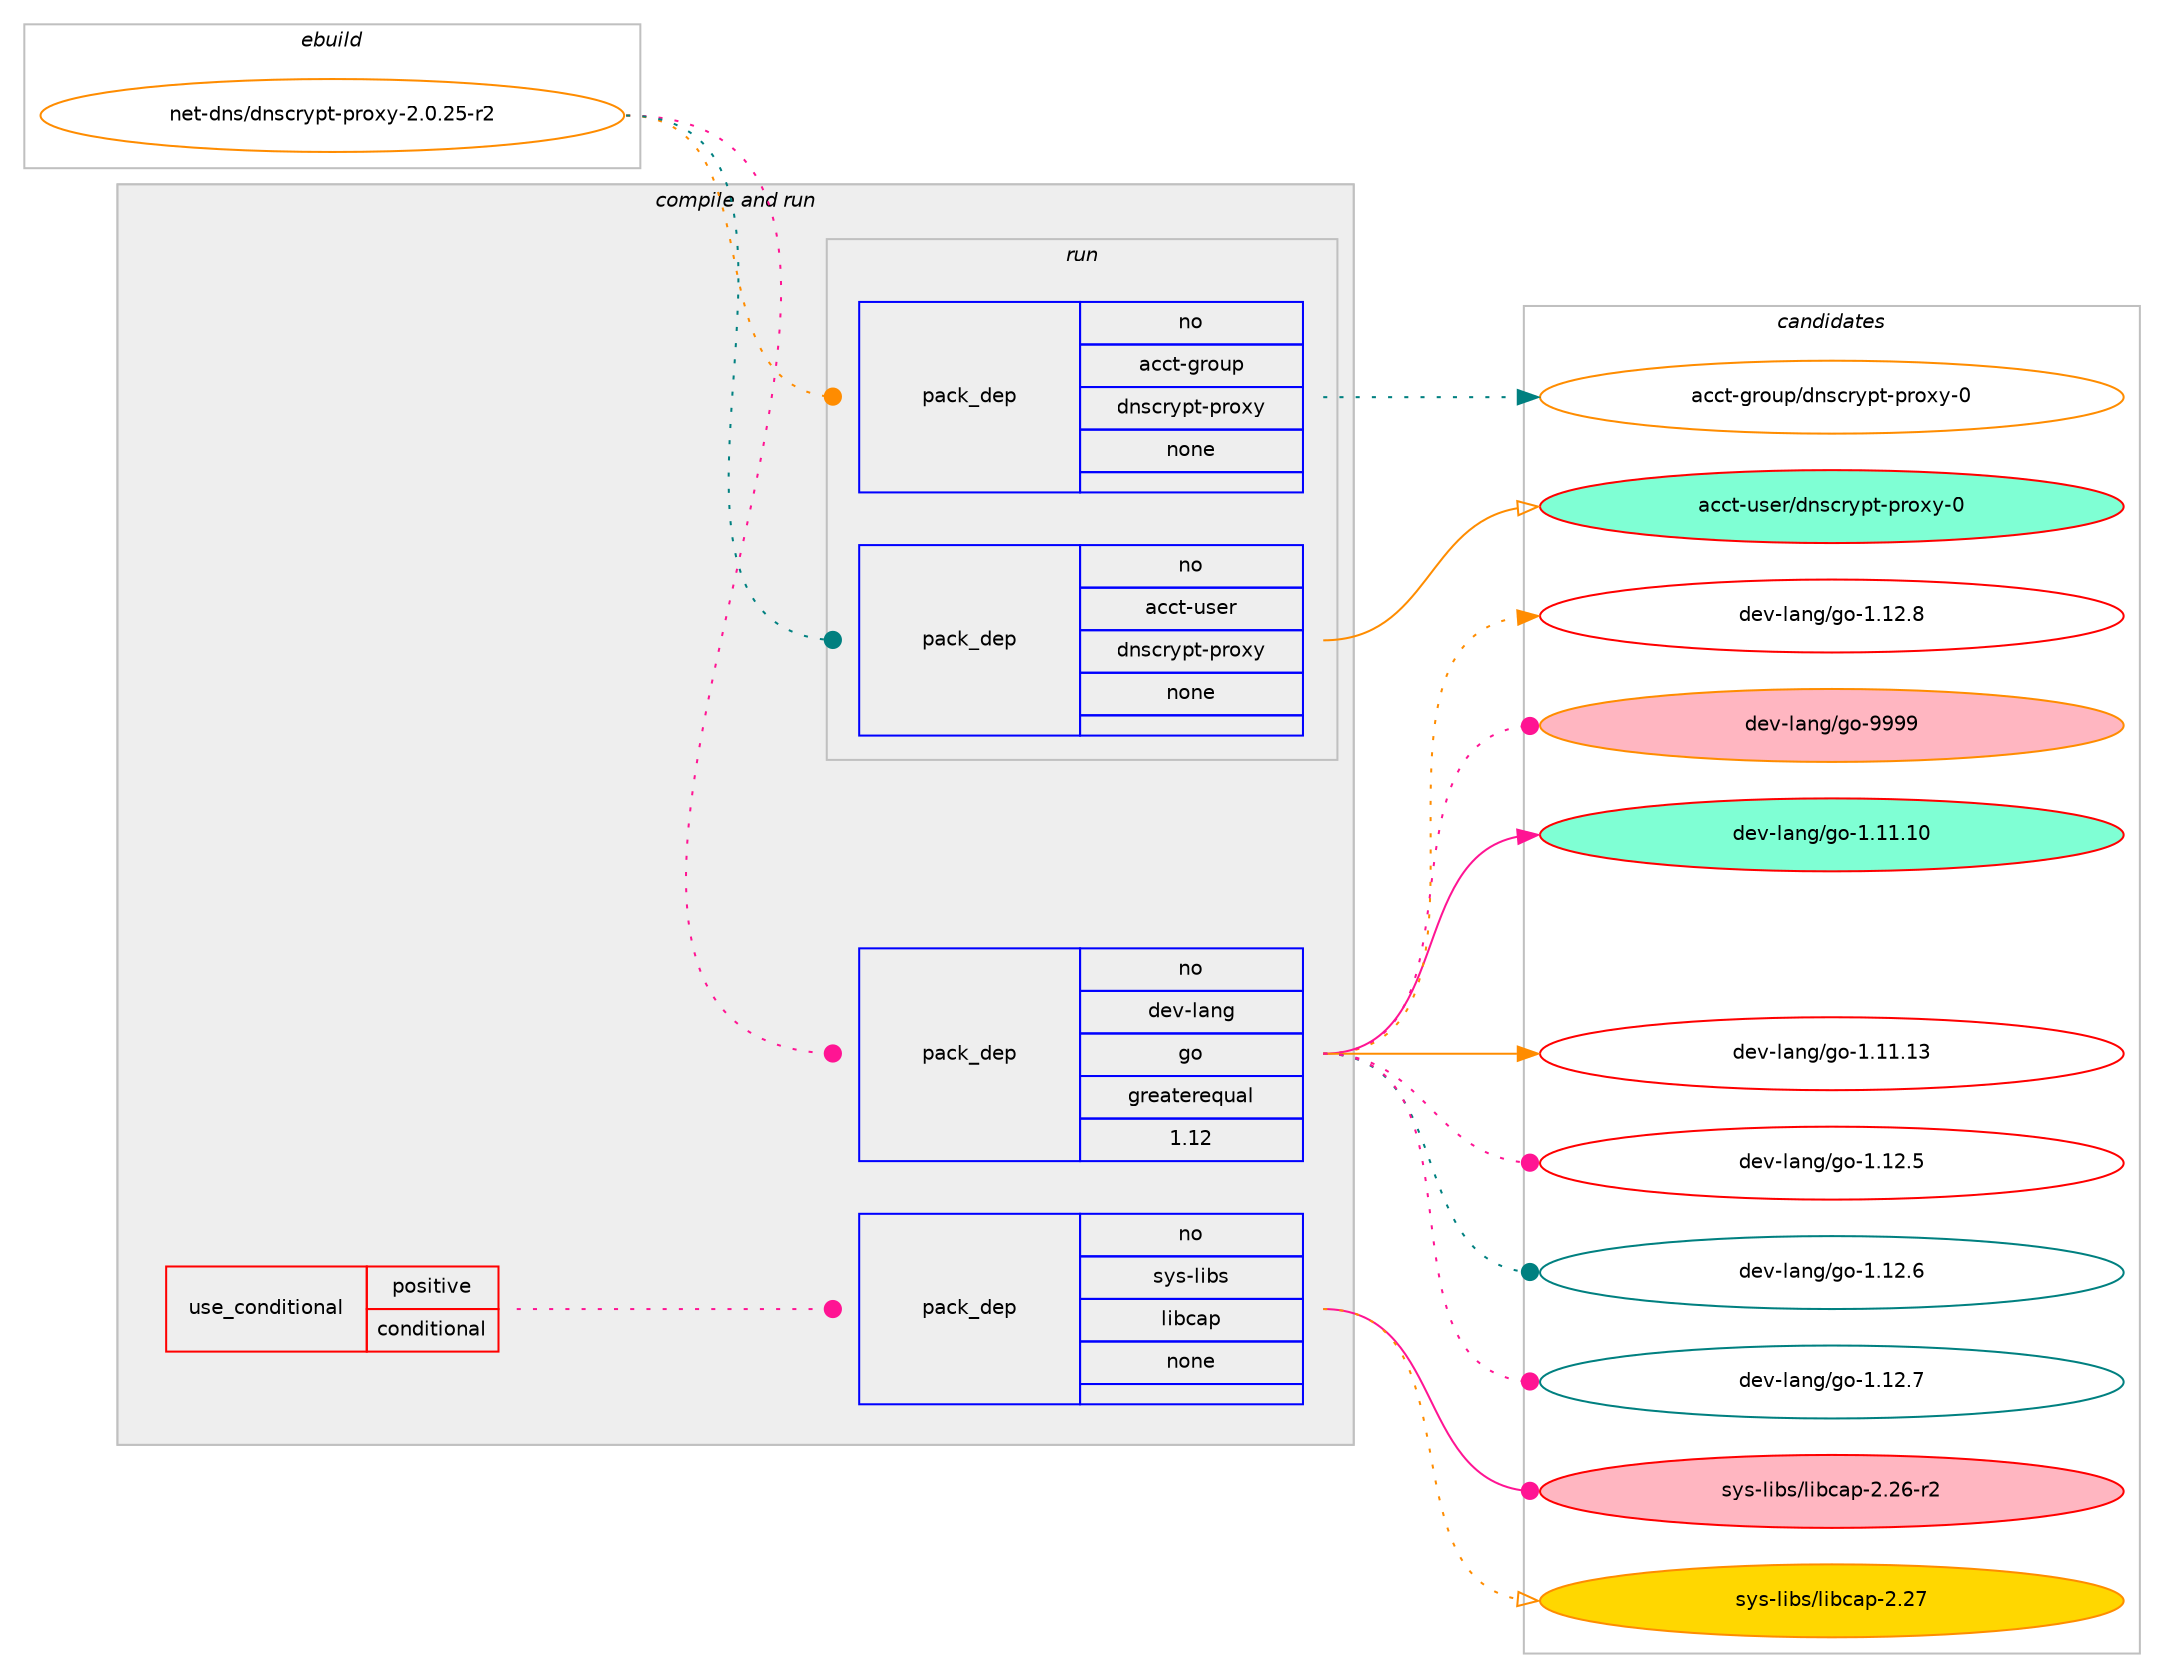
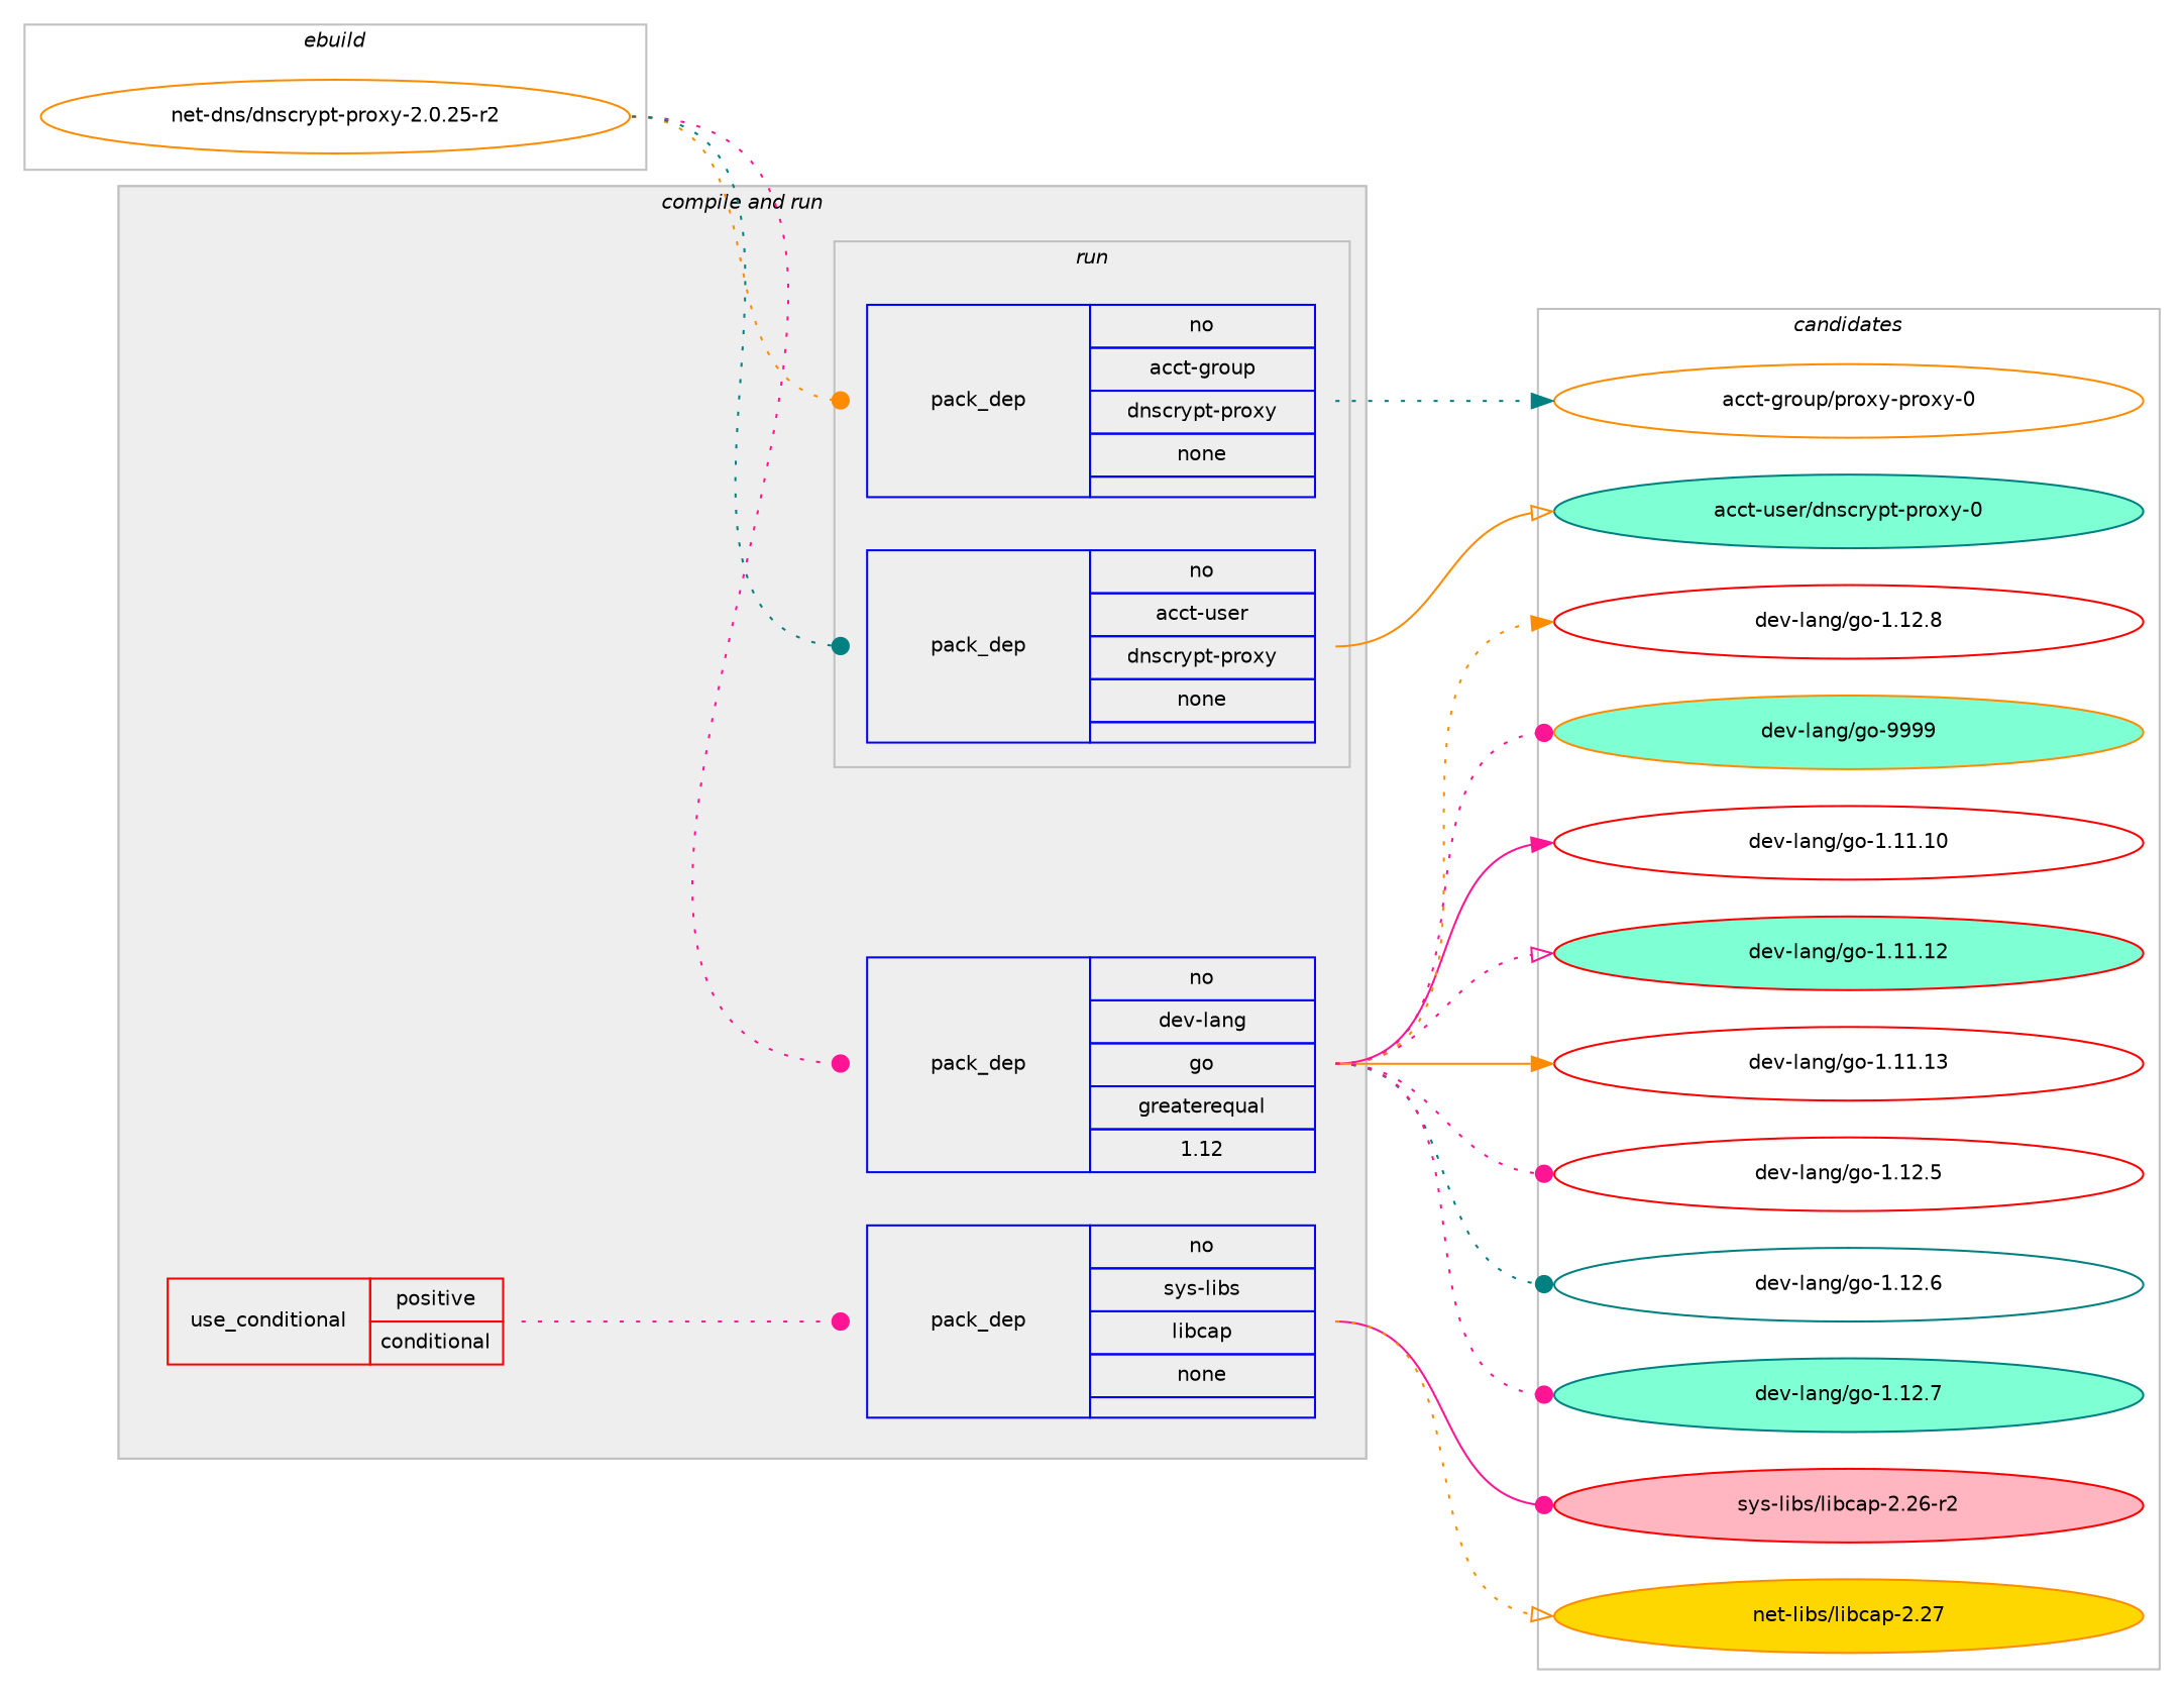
  digraph {
    compound=true
    concentrate=true
    fontname=Helvetica
    fontsize=10
    newrank=true
    rankdir=LR
    ranksep=1.5
    node [color=red fillcolor=white fontname=Helvetica fontsize=10 style=filled]
    edge [arrowhead=dot color=deeppink headport=w style=dotted tailport=e weight=100]
    n1 [color=darkorange label="net-dns/dnscrypt-proxy-2.0.25-r2" width=4]
    n2 [color=blue label=<<TABLE BORDER="0" CELLBORDER="1" CELLSPACING="0" CELLPADDING="4" WIDTH="220"><TR><TD ROWSPAN="6" CELLPADDING="30">pack_dep</TD></TR><TR><TD WIDTH="110">no</TD></TR><TR><TD>sys-libs</TD></TR><TR><TD>libcap</TD></TR><TR><TD>none</TD></TR><TR><TD></TD></TR></TABLE>> shape=none fillcolor="" style=""]
    n3 [label=<<TABLE BORDER="0" CELLBORDER="1" CELLSPACING="0" CELLPADDING="4"><TR><TD ROWSPAN="3" CELLPADDING="10">use_conditional</TD></TR><TR><TD>positive</TD></TR><TR><TD>conditional</TD></TR></TABLE>> shape=none fillcolor="" style=""]
    n4 [color=blue label=<<TABLE BORDER="0" CELLBORDER="1" CELLSPACING="0" CELLPADDING="4" WIDTH="220"><TR><TD ROWSPAN="6" CELLPADDING="30">pack_dep</TD></TR><TR><TD WIDTH="110">no</TD></TR><TR><TD>dev-lang</TD></TR><TR><TD>go</TD></TR><TR><TD>greaterequal</TD></TR><TR><TD>1.12</TD></TR></TABLE>> shape=none fillcolor="" style=""]
    n5 [color=blue label=<<TABLE BORDER="0" CELLBORDER="1" CELLSPACING="0" CELLPADDING="4" WIDTH="220"><TR><TD ROWSPAN="6" CELLPADDING="30">pack_dep</TD></TR><TR><TD WIDTH="110">no</TD></TR><TR><TD>acct-group</TD></TR><TR><TD>dnscrypt-proxy</TD></TR><TR><TD>none</TD></TR><TR><TD></TD></TR></TABLE>> shape=none fillcolor="" style=""]
    n6 [color=blue label=<<TABLE BORDER="0" CELLBORDER="1" CELLSPACING="0" CELLPADDING="4" WIDTH="220"><TR><TD ROWSPAN="6" CELLPADDING="30">pack_dep</TD></TR><TR><TD WIDTH="110">no</TD></TR><TR><TD>acct-user</TD></TR><TR><TD>dnscrypt-proxy</TD></TR><TR><TD>none</TD></TR><TR><TD></TD></TR></TABLE>> shape=none fillcolor="" style=""]
    n7 [fillcolor=lightpink label="sys-libs/libcap-2.26-r2" width=4]
-   n8 [color=darkorange fillcolor=gold label="sys-libs/libcap-2.27" width=4]
-   n9 [fillcolor=aquamarine label="dev-lang/go-1.11.10" width=4]
+   n8 [color=darkorange fillcolor=gold label="net-libs/libcap-2.27" width=4]
+   n9 [label="dev-lang/go-1.11.10" width=4]
+   n10 [fillcolor=aquamarine label="dev-lang/go-1.11.12" width=4]
    n11 [label="dev-lang/go-1.11.13" width=4]
    n12 [label="dev-lang/go-1.12.5" width=4]
    n13 [color=teal label="dev-lang/go-1.12.6" width=4]
-   n14 [color=teal label="dev-lang/go-1.12.7" width=4]
+   n14 [color=teal fillcolor=aquamarine label="dev-lang/go-1.12.7" width=4]
    n15 [label="dev-lang/go-1.12.8" width=4]
-   n16 [color=darkorange fillcolor=lightpink label="dev-lang/go-9999" width=4]
-   n17 [color=darkorange label="acct-group/dnscrypt-proxy-0" width=4]
-   n18 [fillcolor=aquamarine label="acct-user/dnscrypt-proxy-0" width=4]
+   n16 [color=darkorange fillcolor=aquamarine label="dev-lang/go-9999" width=4]
+   n17 [color=darkorange label="acct-group/proxy-proxy-0" width=4]
+   n18 [color=teal fillcolor=aquamarine label="acct-user/dnscrypt-proxy-0" width=4]
    subgraph cluster_1 {
      color=gray
      label=<<i>ebuild</i>>
      rank=same
      n1
    }
    subgraph cluster_2 {
      color=gray
      label=<<i>dependencies</i>>
      subgraph cluster_3 {
        color=gray
        fillcolor="#eeeeee"
        label=<<i>compile</i>>
        style=filled
        subgraph sub_4 {
          color=gray
          fillcolor="#eeeeee"
          label=<<i>compile</i>>
          style=filled
          n4
        }
        subgraph sub_5 {
          color=gray
          fillcolor="#eeeeee"
          label=<<i>compile</i>>
          style=filled
          n3
          subgraph sub_6 {
            color=gray
            fillcolor="#eeeeee"
            label=<<i>compile</i>>
            style=filled
            n2
          }
        }
      }
      subgraph cluster_7 {
        color=gray
        fillcolor="#eeeeee"
        label=<<i>compile and run</i>>
        style=filled
      }
      subgraph cluster_8 {
        color=gray
        fillcolor="#eeeeee"
        label=<<i>run</i>>
        style=filled
        subgraph sub_9 {
          color=gray
          fillcolor="#eeeeee"
          label=<<i>run</i>>
          style=filled
          n5
        }
        subgraph sub_10 {
          color=gray
          fillcolor="#eeeeee"
          label=<<i>run</i>>
          style=filled
          n6
        }
      }
    }
    subgraph cluster_11 {
      color=gray
      label=<<i>candidates</i>>
      rank=same
      subgraph sub_12 {
        color=black
        label=<<i>candidates</i>>
        nodesep=1
        rank=same
        n7
        n8
      }
      subgraph sub_13 {
        color=black
        label=<<i>candidates</i>>
        nodesep=1
        rank=same
        n9
+       n10
        n11
        n12
        n13
        n14
        n15
        n16
      }
      subgraph sub_14 {
        color=black
        label=<<i>candidates</i>>
        nodesep=1
        rank=same
        n17
      }
      subgraph sub_15 {
        color=black
        label=<<i>candidates</i>>
        nodesep=1
        rank=same
        n18
      }
    }
    n1 -> n4 [weight=20]
    n1 -> n5 [color=darkorange weight=20]
    n1 -> n6 [color=teal weight=20]
    n2 -> n7 [style=solid]
    n2 -> n8 [arrowhead=onormal color=darkorange]
    n3 -> n2 [weight=20]
    n4 -> n9 [arrowhead=normal style=solid]
+   n4 -> n10 [arrowhead=onormal]
    n4 -> n11 [arrowhead=normal color=darkorange style=solid]
    n4 -> n12
    n4 -> n13 [color=teal]
    n4 -> n14
    n4 -> n15 [arrowhead=normal color=darkorange]
    n4 -> n16
    n5 -> n17 [arrowhead=normal color=teal]
    n6 -> n18 [arrowhead=onormal color=darkorange style=solid]
  }
